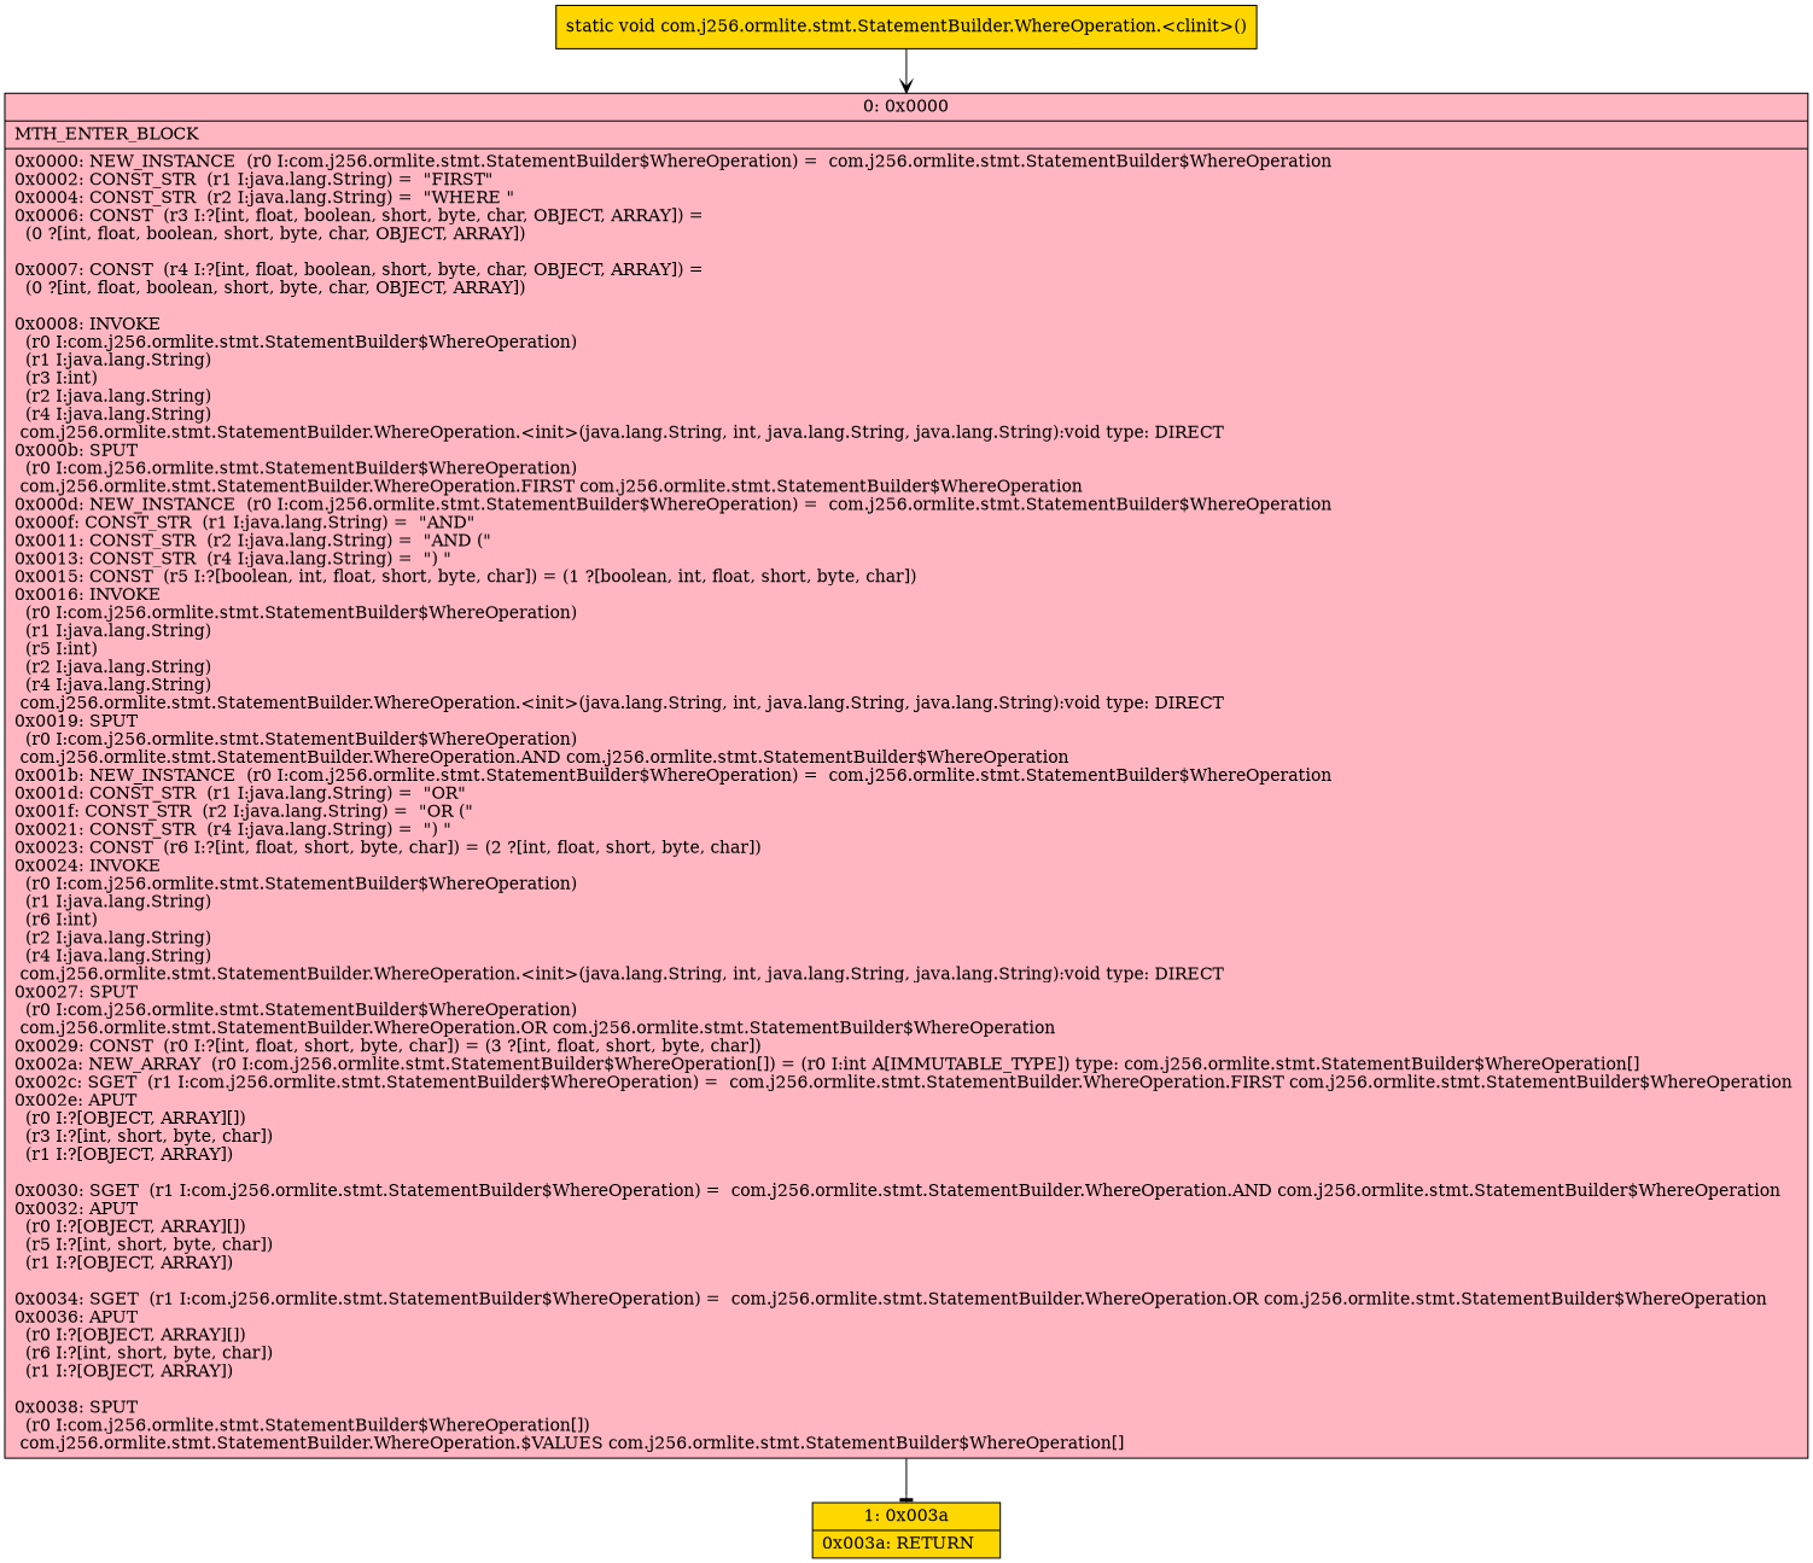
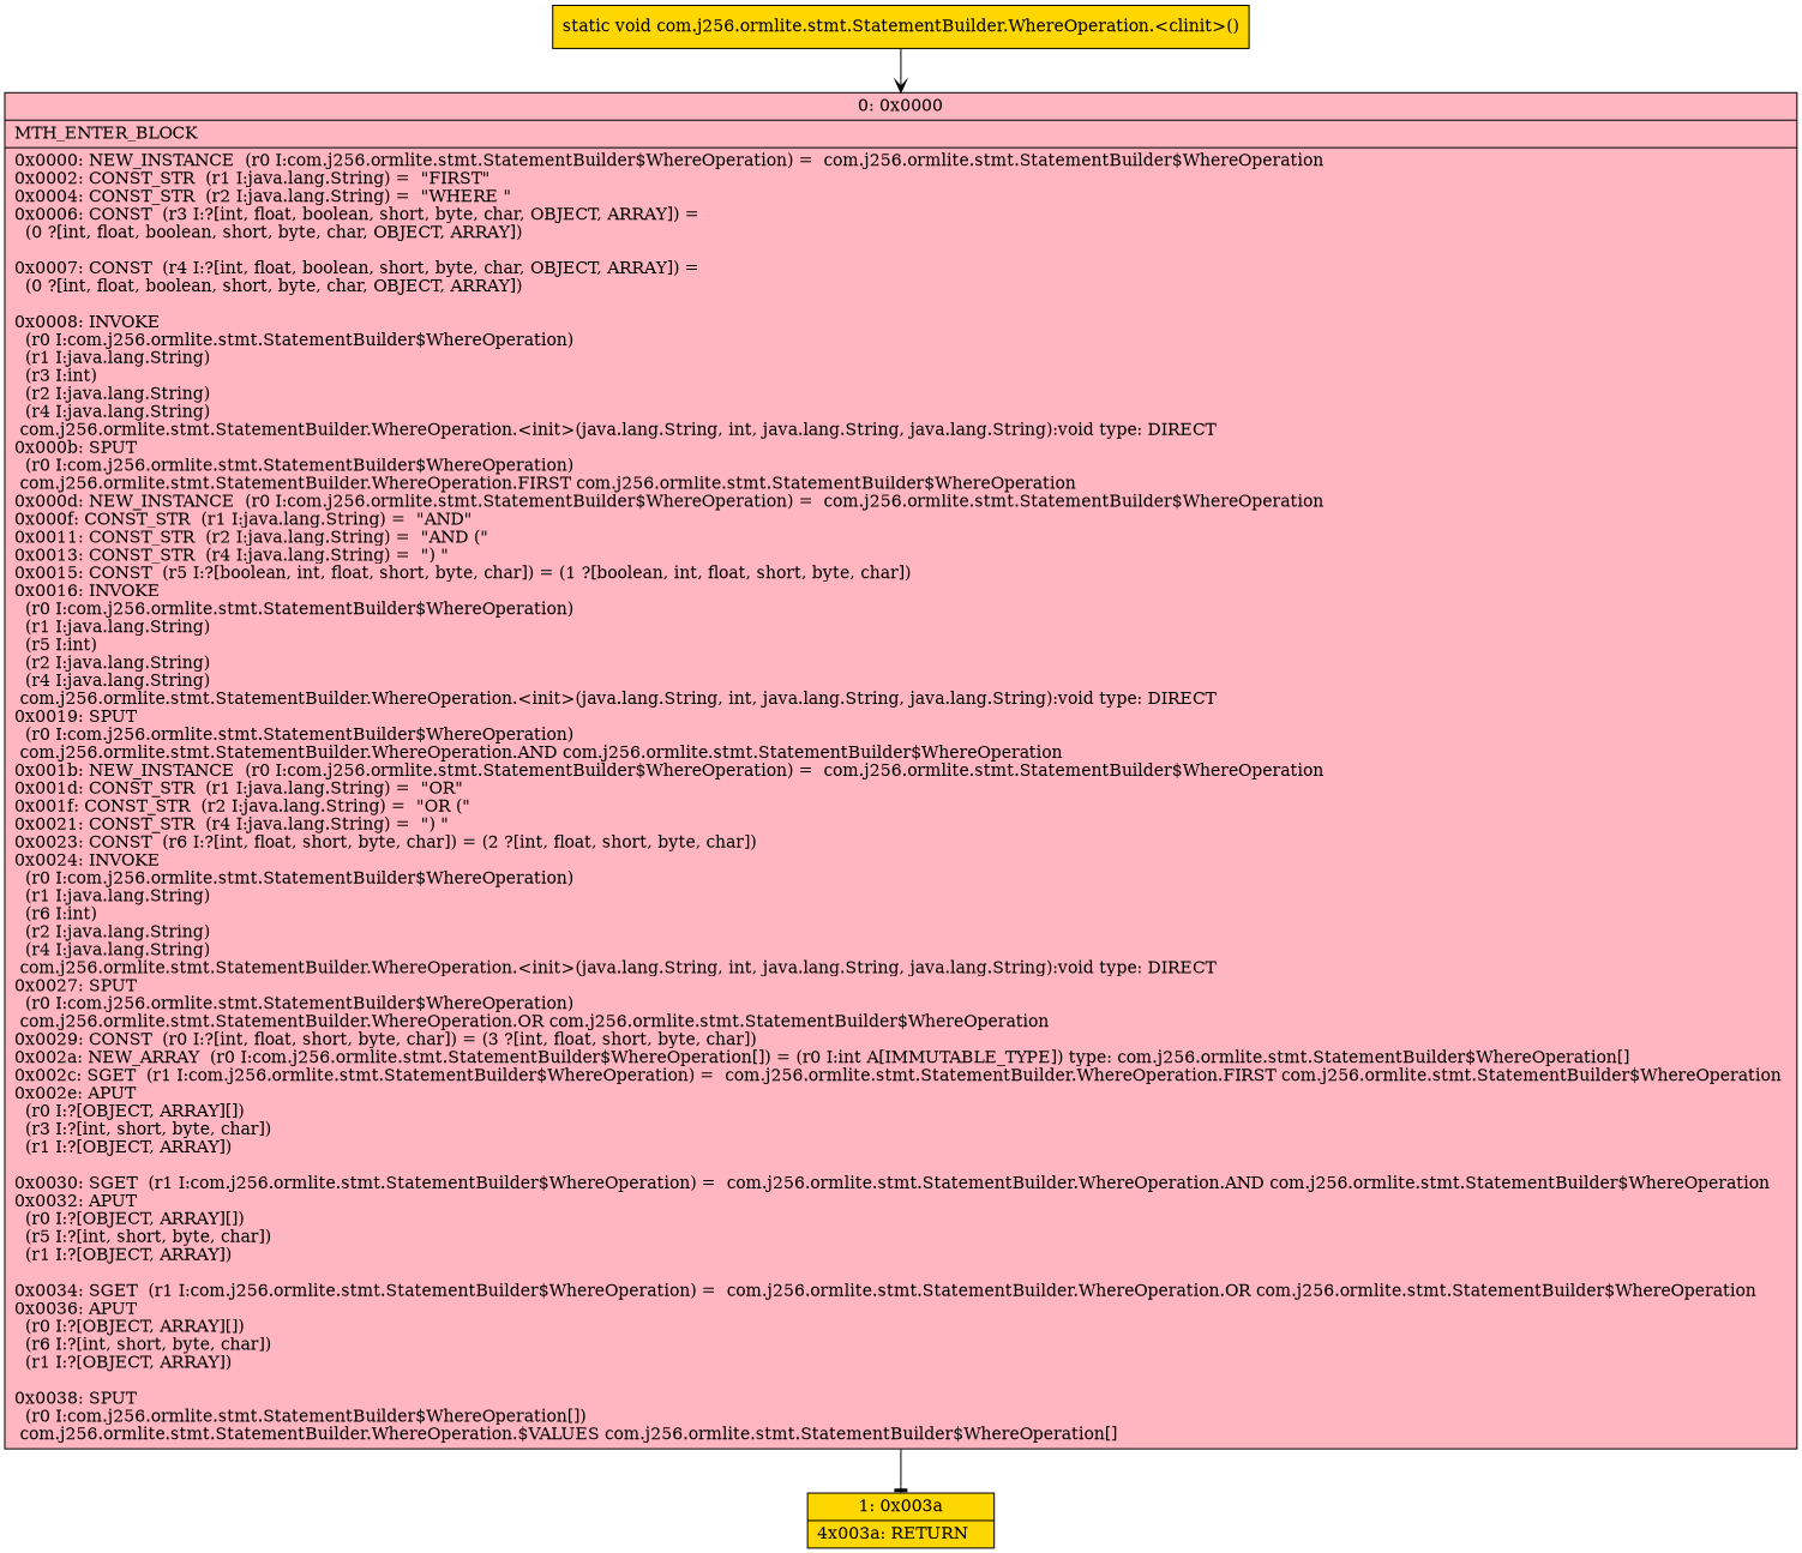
  digraph {
    node [shape=record style=filled fillcolor=gold]
    n1 [label="{0\:\ 0x0000|MTH_ENTER_BLOCK\l|0x0000: NEW_INSTANCE  (r0 I:com.j256.ormlite.stmt.StatementBuilder$WhereOperation) =  com.j256.ormlite.stmt.StatementBuilder$WhereOperation \l0x0002: CONST_STR  (r1 I:java.lang.String) =  \"FIRST\" \l0x0004: CONST_STR  (r2 I:java.lang.String) =  \"WHERE \" \l0x0006: CONST  (r3 I:?[int, float, boolean, short, byte, char, OBJECT, ARRAY]) = \l  (0 ?[int, float, boolean, short, byte, char, OBJECT, ARRAY])\l \l0x0007: CONST  (r4 I:?[int, float, boolean, short, byte, char, OBJECT, ARRAY]) = \l  (0 ?[int, float, boolean, short, byte, char, OBJECT, ARRAY])\l \l0x0008: INVOKE  \l  (r0 I:com.j256.ormlite.stmt.StatementBuilder$WhereOperation)\l  (r1 I:java.lang.String)\l  (r3 I:int)\l  (r2 I:java.lang.String)\l  (r4 I:java.lang.String)\l com.j256.ormlite.stmt.StatementBuilder.WhereOperation.\<init\>(java.lang.String, int, java.lang.String, java.lang.String):void type: DIRECT \l0x000b: SPUT  \l  (r0 I:com.j256.ormlite.stmt.StatementBuilder$WhereOperation)\l com.j256.ormlite.stmt.StatementBuilder.WhereOperation.FIRST com.j256.ormlite.stmt.StatementBuilder$WhereOperation \l0x000d: NEW_INSTANCE  (r0 I:com.j256.ormlite.stmt.StatementBuilder$WhereOperation) =  com.j256.ormlite.stmt.StatementBuilder$WhereOperation \l0x000f: CONST_STR  (r1 I:java.lang.String) =  \"AND\" \l0x0011: CONST_STR  (r2 I:java.lang.String) =  \"AND (\" \l0x0013: CONST_STR  (r4 I:java.lang.String) =  \") \" \l0x0015: CONST  (r5 I:?[boolean, int, float, short, byte, char]) = (1 ?[boolean, int, float, short, byte, char]) \l0x0016: INVOKE  \l  (r0 I:com.j256.ormlite.stmt.StatementBuilder$WhereOperation)\l  (r1 I:java.lang.String)\l  (r5 I:int)\l  (r2 I:java.lang.String)\l  (r4 I:java.lang.String)\l com.j256.ormlite.stmt.StatementBuilder.WhereOperation.\<init\>(java.lang.String, int, java.lang.String, java.lang.String):void type: DIRECT \l0x0019: SPUT  \l  (r0 I:com.j256.ormlite.stmt.StatementBuilder$WhereOperation)\l com.j256.ormlite.stmt.StatementBuilder.WhereOperation.AND com.j256.ormlite.stmt.StatementBuilder$WhereOperation \l0x001b: NEW_INSTANCE  (r0 I:com.j256.ormlite.stmt.StatementBuilder$WhereOperation) =  com.j256.ormlite.stmt.StatementBuilder$WhereOperation \l0x001d: CONST_STR  (r1 I:java.lang.String) =  \"OR\" \l0x001f: CONST_STR  (r2 I:java.lang.String) =  \"OR (\" \l0x0021: CONST_STR  (r4 I:java.lang.String) =  \") \" \l0x0023: CONST  (r6 I:?[int, float, short, byte, char]) = (2 ?[int, float, short, byte, char]) \l0x0024: INVOKE  \l  (r0 I:com.j256.ormlite.stmt.StatementBuilder$WhereOperation)\l  (r1 I:java.lang.String)\l  (r6 I:int)\l  (r2 I:java.lang.String)\l  (r4 I:java.lang.String)\l com.j256.ormlite.stmt.StatementBuilder.WhereOperation.\<init\>(java.lang.String, int, java.lang.String, java.lang.String):void type: DIRECT \l0x0027: SPUT  \l  (r0 I:com.j256.ormlite.stmt.StatementBuilder$WhereOperation)\l com.j256.ormlite.stmt.StatementBuilder.WhereOperation.OR com.j256.ormlite.stmt.StatementBuilder$WhereOperation \l0x0029: CONST  (r0 I:?[int, float, short, byte, char]) = (3 ?[int, float, short, byte, char]) \l0x002a: NEW_ARRAY  (r0 I:com.j256.ormlite.stmt.StatementBuilder$WhereOperation[]) = (r0 I:int A[IMMUTABLE_TYPE]) type: com.j256.ormlite.stmt.StatementBuilder$WhereOperation[] \l0x002c: SGET  (r1 I:com.j256.ormlite.stmt.StatementBuilder$WhereOperation) =  com.j256.ormlite.stmt.StatementBuilder.WhereOperation.FIRST com.j256.ormlite.stmt.StatementBuilder$WhereOperation \l0x002e: APUT  \l  (r0 I:?[OBJECT, ARRAY][])\l  (r3 I:?[int, short, byte, char])\l  (r1 I:?[OBJECT, ARRAY])\l \l0x0030: SGET  (r1 I:com.j256.ormlite.stmt.StatementBuilder$WhereOperation) =  com.j256.ormlite.stmt.StatementBuilder.WhereOperation.AND com.j256.ormlite.stmt.StatementBuilder$WhereOperation \l0x0032: APUT  \l  (r0 I:?[OBJECT, ARRAY][])\l  (r5 I:?[int, short, byte, char])\l  (r1 I:?[OBJECT, ARRAY])\l \l0x0034: SGET  (r1 I:com.j256.ormlite.stmt.StatementBuilder$WhereOperation) =  com.j256.ormlite.stmt.StatementBuilder.WhereOperation.OR com.j256.ormlite.stmt.StatementBuilder$WhereOperation \l0x0036: APUT  \l  (r0 I:?[OBJECT, ARRAY][])\l  (r6 I:?[int, short, byte, char])\l  (r1 I:?[OBJECT, ARRAY])\l \l0x0038: SPUT  \l  (r0 I:com.j256.ormlite.stmt.StatementBuilder$WhereOperation[])\l com.j256.ormlite.stmt.StatementBuilder.WhereOperation.$VALUES com.j256.ormlite.stmt.StatementBuilder$WhereOperation[] \l}" fillcolor=lightpink]
-   n2 [label="{1\:\ 0x003a|0x003a: RETURN   \l}"]
+   n2 [label="{1\:\ 0x003a|4x003a: RETURN   \l}"]
    n3 [label="{static void com.j256.ormlite.stmt.StatementBuilder.WhereOperation.\<clinit\>() }"]
    n1 -> n2 [arrowhead=tee]
    n3 -> n1 [arrowhead=vee]
  }
